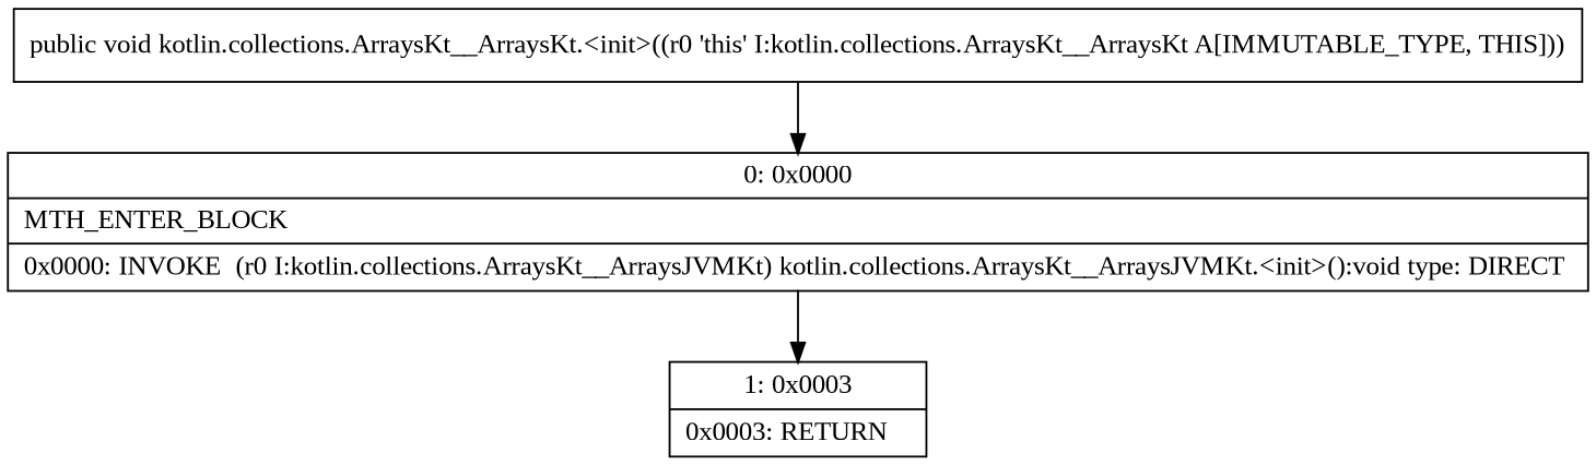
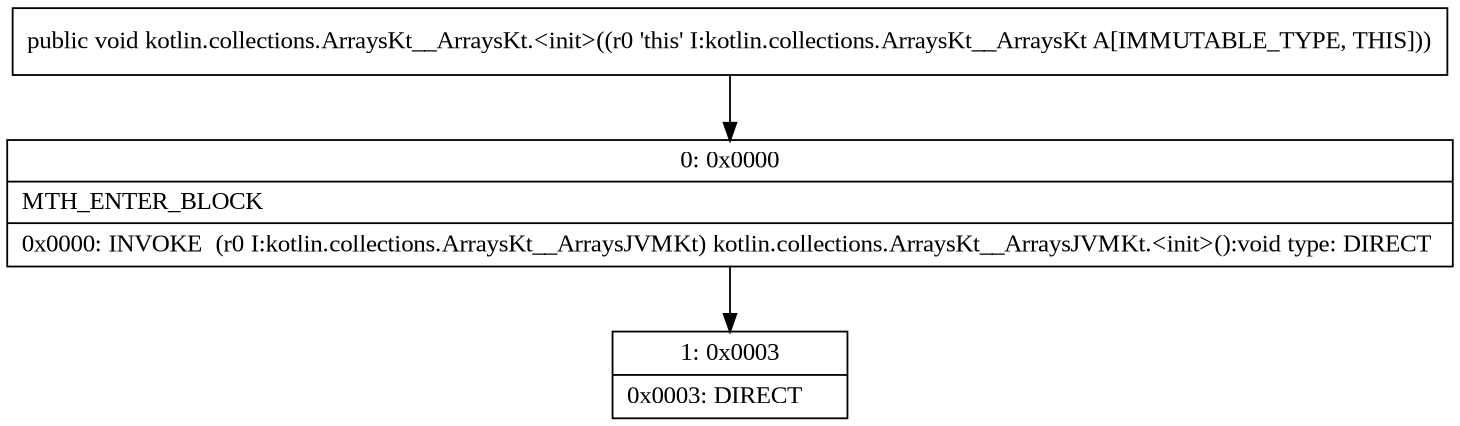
  digraph {
    fontname="Liberation Serif"
    node [shape=record fontname="Liberation Serif"]
    edge [fontname="Liberation Serif"]
    n1 [label="{0\:\ 0x0000|MTH_ENTER_BLOCK\l|0x0000: INVOKE  (r0 I:kotlin.collections.ArraysKt__ArraysJVMKt) kotlin.collections.ArraysKt__ArraysJVMKt.\<init\>():void type: DIRECT \l}"]
-   n2 [label="{1\:\ 0x0003|0x0003: RETURN   \l}"]
+   n2 [label="{1\:\ 0x0003|0x0003: DIRECT   \l}"]
    n3 [label="{public void kotlin.collections.ArraysKt__ArraysKt.\<init\>((r0 'this' I:kotlin.collections.ArraysKt__ArraysKt A[IMMUTABLE_TYPE, THIS])) }"]
    n1 -> n2
    n3 -> n1
  }
